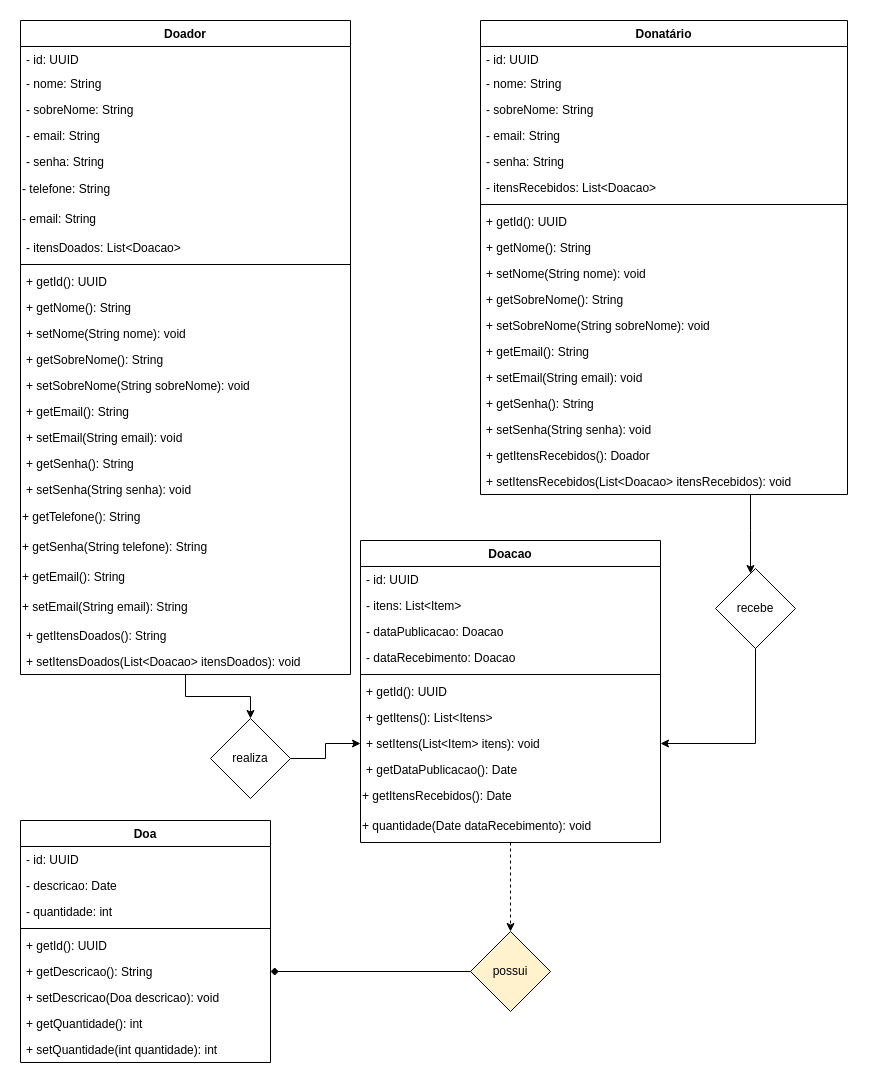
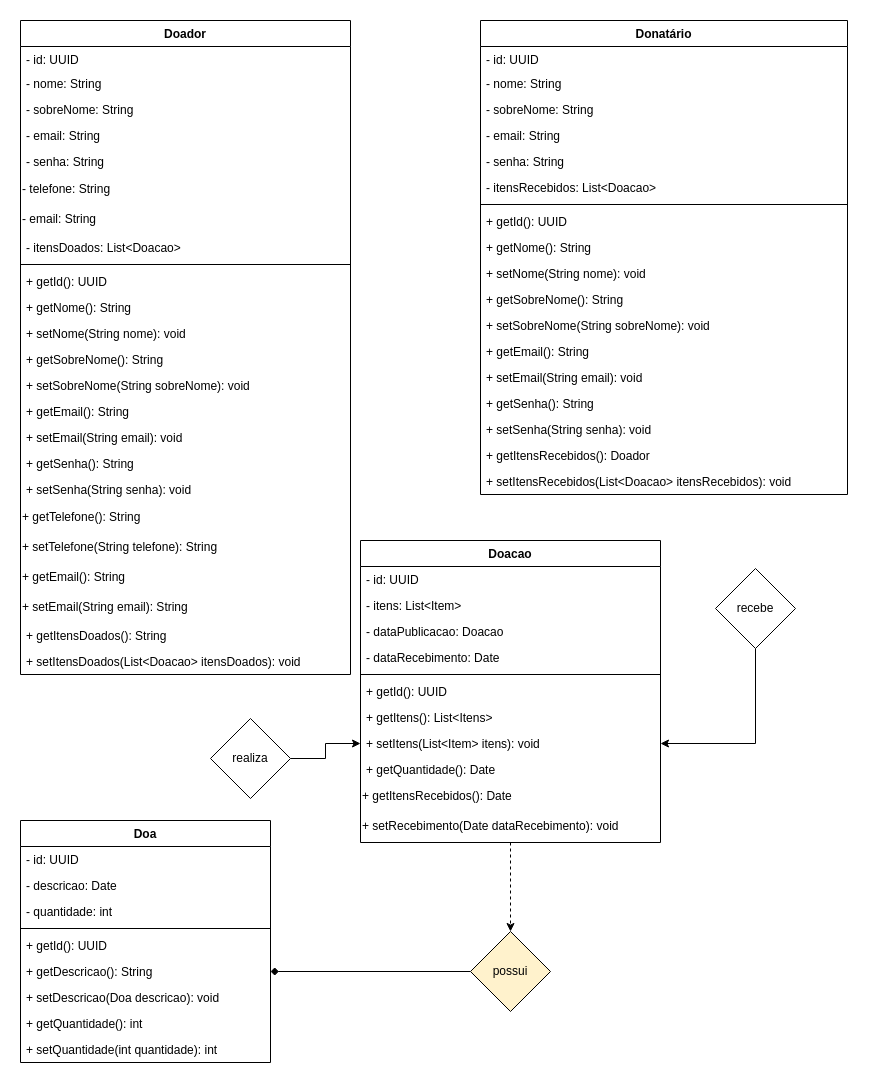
  <mxCell id="0" />
  <mxCell id="1" parent="0" />
- <mxCell id="2" style="edgeStyle=orthogonalEdgeStyle;rounded=0;orthogonalLoop=1;jettySize=auto;html=1;" edge="1" parent="1" source="3" target="72"><mxGeometry relative="1" as="geometry" /></mxCell>
  <mxCell id="3" value="Doador" style="swimlane;fontStyle=1;align=center;verticalAlign=top;childLayout=stackLayout;horizontal=1;startSize=26;horizontalStack=0;resizeParent=1;resizeParentMax=0;resizeLast=0;collapsible=1;marginBottom=0;" vertex="1" parent="1"><mxGeometry y="20" width="330" height="654" as="geometry" x="20" /></mxCell>
  <mxCell id="4" value="- id: UUID" style="text;strokeColor=none;fillColor=none;align=left;verticalAlign=top;spacingLeft=4;spacingRight=4;overflow=hidden;rotatable=0;points=[[0,0.5],[1,0.5]];portConstraint=eastwest;" vertex="1" parent="3"><mxGeometry y="26" width="330" height="24" as="geometry" /></mxCell>
  <mxCell id="5" value="- nome: String" style="text;strokeColor=none;fillColor=none;align=left;verticalAlign=top;spacingLeft=4;spacingRight=4;overflow=hidden;rotatable=0;points=[[0,0.5],[1,0.5]];portConstraint=eastwest;" vertex="1" parent="3"><mxGeometry y="50" width="330" height="26" as="geometry" /></mxCell>
  <mxCell id="6" value="- sobreNome: String" style="text;strokeColor=none;fillColor=none;align=left;verticalAlign=top;spacingLeft=4;spacingRight=4;overflow=hidden;rotatable=0;points=[[0,0.5],[1,0.5]];portConstraint=eastwest;" vertex="1" parent="3"><mxGeometry y="76" width="330" height="26" as="geometry" /></mxCell>
  <mxCell id="7" value="- email: String" style="text;strokeColor=none;fillColor=none;align=left;verticalAlign=top;spacingLeft=4;spacingRight=4;overflow=hidden;rotatable=0;points=[[0,0.5],[1,0.5]];portConstraint=eastwest;" vertex="1" parent="3"><mxGeometry y="102" width="330" height="26" as="geometry" /></mxCell>
  <mxCell id="8" value="- senha: String" style="text;strokeColor=none;fillColor=none;align=left;verticalAlign=top;spacingLeft=4;spacingRight=4;overflow=hidden;rotatable=0;points=[[0,0.5],[1,0.5]];portConstraint=eastwest;" vertex="1" parent="3"><mxGeometry y="128" width="330" height="26" as="geometry" /></mxCell>
  <mxCell id="9" value="&lt;div align=&quot;left&quot;&gt;- telefone: String&lt;/div&gt;" style="text;html=1;strokeColor=none;fillColor=none;align=left;verticalAlign=middle;whiteSpace=wrap;rounded=0;" vertex="1" parent="3"><mxGeometry y="154" width="330" height="30" as="geometry" /></mxCell>
  <mxCell id="10" value="&lt;div&gt;- email: String&lt;br&gt;&lt;/div&gt;" style="text;html=1;strokeColor=none;fillColor=none;align=left;verticalAlign=middle;whiteSpace=wrap;rounded=0;" vertex="1" parent="3"><mxGeometry y="184" width="330" height="30" as="geometry" /></mxCell>
  <mxCell id="11" value="- itensDoados: List&lt;Doacao&gt;" style="text;strokeColor=none;fillColor=none;align=left;verticalAlign=top;spacingLeft=4;spacingRight=4;overflow=hidden;rotatable=0;points=[[0,0.5],[1,0.5]];portConstraint=eastwest;" vertex="1" parent="3"><mxGeometry y="214" width="330" height="26" as="geometry" /></mxCell>
  <mxCell id="12" value="" style="line;strokeWidth=1;fillColor=none;align=left;verticalAlign=middle;spacingTop=-1;spacingLeft=3;spacingRight=3;rotatable=0;labelPosition=right;points=[];portConstraint=eastwest;" vertex="1" parent="3"><mxGeometry y="240" width="330" height="8" as="geometry" /></mxCell>
  <mxCell id="13" value="+ getId(): UUID" style="text;strokeColor=none;fillColor=none;align=left;verticalAlign=top;spacingLeft=4;spacingRight=4;overflow=hidden;rotatable=0;points=[[0,0.5],[1,0.5]];portConstraint=eastwest;" vertex="1" parent="3"><mxGeometry y="248" width="330" height="26" as="geometry" /></mxCell>
  <mxCell id="14" value="+ getNome(): String" style="text;strokeColor=none;fillColor=none;align=left;verticalAlign=top;spacingLeft=4;spacingRight=4;overflow=hidden;rotatable=0;points=[[0,0.5],[1,0.5]];portConstraint=eastwest;" vertex="1" parent="3"><mxGeometry y="274" width="330" height="26" as="geometry" /></mxCell>
  <mxCell id="15" value="+ setNome(String nome): void" style="text;strokeColor=none;fillColor=none;align=left;verticalAlign=top;spacingLeft=4;spacingRight=4;overflow=hidden;rotatable=0;points=[[0,0.5],[1,0.5]];portConstraint=eastwest;" vertex="1" parent="3"><mxGeometry y="300" width="330" height="26" as="geometry" /></mxCell>
  <mxCell id="16" value="+ getSobreNome(): String" style="text;strokeColor=none;fillColor=none;align=left;verticalAlign=top;spacingLeft=4;spacingRight=4;overflow=hidden;rotatable=0;points=[[0,0.5],[1,0.5]];portConstraint=eastwest;" vertex="1" parent="3"><mxGeometry y="326" width="330" height="26" as="geometry" /></mxCell>
  <mxCell id="17" value="+ setSobreNome(String sobreNome): void" style="text;strokeColor=none;fillColor=none;align=left;verticalAlign=top;spacingLeft=4;spacingRight=4;overflow=hidden;rotatable=0;points=[[0,0.5],[1,0.5]];portConstraint=eastwest;" vertex="1" parent="3"><mxGeometry y="352" width="330" height="26" as="geometry" /></mxCell>
  <mxCell id="18" value="+ getEmail(): String" style="text;strokeColor=none;fillColor=none;align=left;verticalAlign=top;spacingLeft=4;spacingRight=4;overflow=hidden;rotatable=0;points=[[0,0.5],[1,0.5]];portConstraint=eastwest;" vertex="1" parent="3"><mxGeometry y="378" width="330" height="26" as="geometry" /></mxCell>
  <mxCell id="19" value="+ setEmail(String email): void" style="text;strokeColor=none;fillColor=none;align=left;verticalAlign=top;spacingLeft=4;spacingRight=4;overflow=hidden;rotatable=0;points=[[0,0.5],[1,0.5]];portConstraint=eastwest;" vertex="1" parent="3"><mxGeometry y="404" width="330" height="26" as="geometry" /></mxCell>
  <mxCell id="20" value="+ getSenha(): String" style="text;strokeColor=none;fillColor=none;align=left;verticalAlign=top;spacingLeft=4;spacingRight=4;overflow=hidden;rotatable=0;points=[[0,0.5],[1,0.5]];portConstraint=eastwest;" vertex="1" parent="3"><mxGeometry y="430" width="330" height="26" as="geometry" /></mxCell>
  <mxCell id="21" value="+ setSenha(String senha): void" style="text;strokeColor=none;fillColor=none;align=left;verticalAlign=top;spacingLeft=4;spacingRight=4;overflow=hidden;rotatable=0;points=[[0,0.5],[1,0.5]];portConstraint=eastwest;" vertex="1" parent="3"><mxGeometry y="456" width="330" height="26" as="geometry" /></mxCell>
  <mxCell id="22" value="&lt;div align=&quot;left&quot;&gt;+ getTelefone(): String&lt;/div&gt;" style="text;html=1;strokeColor=none;fillColor=none;align=left;verticalAlign=middle;whiteSpace=wrap;rounded=0;" vertex="1" parent="3"><mxGeometry y="482" width="330" height="30" as="geometry" /></mxCell>
- <mxCell id="23" value="&lt;div align=&quot;left&quot;&gt;+ getSenha(String telefone): String&lt;/div&gt;" style="text;html=1;strokeColor=none;fillColor=none;align=left;verticalAlign=middle;whiteSpace=wrap;rounded=0;" vertex="1" parent="3"><mxGeometry y="512" width="330" height="30" as="geometry" /></mxCell>
+ <mxCell id="23" value="&lt;div align=&quot;left&quot;&gt;+ setTelefone(String telefone): String&lt;/div&gt;" style="text;html=1;strokeColor=none;fillColor=none;align=left;verticalAlign=middle;whiteSpace=wrap;rounded=0;" vertex="1" parent="3"><mxGeometry y="512" width="330" height="30" as="geometry" /></mxCell>
  <mxCell id="24" value="&lt;div align=&quot;left&quot;&gt;+ getEmail(): String&lt;/div&gt;" style="text;html=1;strokeColor=none;fillColor=none;align=left;verticalAlign=middle;whiteSpace=wrap;rounded=0;" vertex="1" parent="3"><mxGeometry y="542" width="330" height="30" as="geometry" /></mxCell>
  <mxCell id="25" value="&lt;div align=&quot;left&quot;&gt;+ setEmail(String email): String&lt;/div&gt;" style="text;html=1;strokeColor=none;fillColor=none;align=left;verticalAlign=middle;whiteSpace=wrap;rounded=0;" vertex="1" parent="3"><mxGeometry y="572" width="330" height="30" as="geometry" /></mxCell>
  <mxCell id="26" value="+ getItensDoados(): String" style="text;strokeColor=none;fillColor=none;align=left;verticalAlign=top;spacingLeft=4;spacingRight=4;overflow=hidden;rotatable=0;points=[[0,0.5],[1,0.5]];portConstraint=eastwest;" vertex="1" parent="3"><mxGeometry y="602" width="330" height="26" as="geometry" /></mxCell>
  <mxCell id="27" value="+ setItensDoados(List&lt;Doacao&gt; itensDoados): void" style="text;strokeColor=none;fillColor=none;align=left;verticalAlign=top;spacingLeft=4;spacingRight=4;overflow=hidden;rotatable=0;points=[[0,0.5],[1,0.5]];portConstraint=eastwest;" vertex="1" parent="3"><mxGeometry y="628" width="330" height="26" as="geometry" /></mxCell>
- <mxCell id="28" style="edgeStyle=orthogonalEdgeStyle;rounded=0;orthogonalLoop=1;jettySize=auto;html=1;" edge="1" parent="1" source="29" target="74"><mxGeometry relative="1" as="geometry"><Array as="points"><mxPoint x="750" y="530" /><mxPoint x="750" y="530" /></Array></mxGeometry></mxCell>
  <mxCell id="29" value="Donatário" style="swimlane;fontStyle=1;align=center;verticalAlign=top;childLayout=stackLayout;horizontal=1;startSize=26;horizontalStack=0;resizeParent=1;resizeParentMax=0;resizeLast=0;collapsible=1;marginBottom=0;" vertex="1" parent="1"><mxGeometry x="480" y="20" width="367" height="474" as="geometry" /></mxCell>
  <mxCell id="30" value="- id: UUID" style="text;strokeColor=none;fillColor=none;align=left;verticalAlign=top;spacingLeft=4;spacingRight=4;overflow=hidden;rotatable=0;points=[[0,0.5],[1,0.5]];portConstraint=eastwest;" vertex="1" parent="29"><mxGeometry y="26" width="367" height="24" as="geometry" /></mxCell>
  <mxCell id="31" value="- nome: String" style="text;strokeColor=none;fillColor=none;align=left;verticalAlign=top;spacingLeft=4;spacingRight=4;overflow=hidden;rotatable=0;points=[[0,0.5],[1,0.5]];portConstraint=eastwest;" vertex="1" parent="29"><mxGeometry y="50" width="367" height="26" as="geometry" /></mxCell>
  <mxCell id="32" value="- sobreNome: String" style="text;strokeColor=none;fillColor=none;align=left;verticalAlign=top;spacingLeft=4;spacingRight=4;overflow=hidden;rotatable=0;points=[[0,0.5],[1,0.5]];portConstraint=eastwest;" vertex="1" parent="29"><mxGeometry y="76" width="367" height="26" as="geometry" /></mxCell>
  <mxCell id="33" value="- email: String" style="text;strokeColor=none;fillColor=none;align=left;verticalAlign=top;spacingLeft=4;spacingRight=4;overflow=hidden;rotatable=0;points=[[0,0.5],[1,0.5]];portConstraint=eastwest;" vertex="1" parent="29"><mxGeometry y="102" width="367" height="26" as="geometry" /></mxCell>
  <mxCell id="34" value="- senha: String" style="text;strokeColor=none;fillColor=none;align=left;verticalAlign=top;spacingLeft=4;spacingRight=4;overflow=hidden;rotatable=0;points=[[0,0.5],[1,0.5]];portConstraint=eastwest;" vertex="1" parent="29"><mxGeometry y="128" width="367" height="26" as="geometry" /></mxCell>
  <mxCell id="35" value="- itensRecebidos: List&lt;Doacao&gt;" style="text;strokeColor=none;fillColor=none;align=left;verticalAlign=top;spacingLeft=4;spacingRight=4;overflow=hidden;rotatable=0;points=[[0,0.5],[1,0.5]];portConstraint=eastwest;" vertex="1" parent="29"><mxGeometry y="154" width="367" height="26" as="geometry" /></mxCell>
  <mxCell id="36" value="" style="line;strokeWidth=1;fillColor=none;align=left;verticalAlign=middle;spacingTop=-1;spacingLeft=3;spacingRight=3;rotatable=0;labelPosition=right;points=[];portConstraint=eastwest;" vertex="1" parent="29"><mxGeometry y="180" width="367" height="8" as="geometry" /></mxCell>
  <mxCell id="37" value="+ getId(): UUID" style="text;strokeColor=none;fillColor=none;align=left;verticalAlign=top;spacingLeft=4;spacingRight=4;overflow=hidden;rotatable=0;points=[[0,0.5],[1,0.5]];portConstraint=eastwest;" vertex="1" parent="29"><mxGeometry y="188" width="367" height="26" as="geometry" /></mxCell>
  <mxCell id="38" value="+ getNome(): String" style="text;strokeColor=none;fillColor=none;align=left;verticalAlign=top;spacingLeft=4;spacingRight=4;overflow=hidden;rotatable=0;points=[[0,0.5],[1,0.5]];portConstraint=eastwest;" vertex="1" parent="29"><mxGeometry y="214" width="367" height="26" as="geometry" /></mxCell>
  <mxCell id="39" value="+ setNome(String nome): void" style="text;strokeColor=none;fillColor=none;align=left;verticalAlign=top;spacingLeft=4;spacingRight=4;overflow=hidden;rotatable=0;points=[[0,0.5],[1,0.5]];portConstraint=eastwest;" vertex="1" parent="29"><mxGeometry y="240" width="367" height="26" as="geometry" /></mxCell>
  <mxCell id="40" value="+ getSobreNome(): String" style="text;strokeColor=none;fillColor=none;align=left;verticalAlign=top;spacingLeft=4;spacingRight=4;overflow=hidden;rotatable=0;points=[[0,0.5],[1,0.5]];portConstraint=eastwest;" vertex="1" parent="29"><mxGeometry y="266" width="367" height="26" as="geometry" /></mxCell>
  <mxCell id="41" value="+ setSobreNome(String sobreNome): void" style="text;strokeColor=none;fillColor=none;align=left;verticalAlign=top;spacingLeft=4;spacingRight=4;overflow=hidden;rotatable=0;points=[[0,0.5],[1,0.5]];portConstraint=eastwest;" vertex="1" parent="29"><mxGeometry y="292" width="367" height="26" as="geometry" /></mxCell>
  <mxCell id="42" value="+ getEmail(): String" style="text;strokeColor=none;fillColor=none;align=left;verticalAlign=top;spacingLeft=4;spacingRight=4;overflow=hidden;rotatable=0;points=[[0,0.5],[1,0.5]];portConstraint=eastwest;" vertex="1" parent="29"><mxGeometry y="318" width="367" height="26" as="geometry" /></mxCell>
  <mxCell id="43" value="+ setEmail(String email): void" style="text;strokeColor=none;fillColor=none;align=left;verticalAlign=top;spacingLeft=4;spacingRight=4;overflow=hidden;rotatable=0;points=[[0,0.5],[1,0.5]];portConstraint=eastwest;" vertex="1" parent="29"><mxGeometry y="344" width="367" height="26" as="geometry" /></mxCell>
  <mxCell id="44" value="+ getSenha(): String" style="text;strokeColor=none;fillColor=none;align=left;verticalAlign=top;spacingLeft=4;spacingRight=4;overflow=hidden;rotatable=0;points=[[0,0.5],[1,0.5]];portConstraint=eastwest;" vertex="1" parent="29"><mxGeometry y="370" width="367" height="26" as="geometry" /></mxCell>
  <mxCell id="45" value="+ setSenha(String senha): void" style="text;strokeColor=none;fillColor=none;align=left;verticalAlign=top;spacingLeft=4;spacingRight=4;overflow=hidden;rotatable=0;points=[[0,0.5],[1,0.5]];portConstraint=eastwest;" vertex="1" parent="29"><mxGeometry y="396" width="367" height="26" as="geometry" /></mxCell>
  <mxCell id="46" value="+ getItensRecebidos(): Doador" style="text;strokeColor=none;fillColor=none;align=left;verticalAlign=top;spacingLeft=4;spacingRight=4;overflow=hidden;rotatable=0;points=[[0,0.5],[1,0.5]];portConstraint=eastwest;" vertex="1" parent="29"><mxGeometry y="422" width="367" height="26" as="geometry" /></mxCell>
  <mxCell id="47" value="+ setItensRecebidos(List&lt;Doacao&gt; itensRecebidos): void" style="text;strokeColor=none;fillColor=none;align=left;verticalAlign=top;spacingLeft=4;spacingRight=4;overflow=hidden;rotatable=0;points=[[0,0.5],[1,0.5]];portConstraint=eastwest;" vertex="1" parent="29"><mxGeometry y="448" width="367" height="26" as="geometry" /></mxCell>
  <mxCell id="48" style="edgeStyle=orthogonalEdgeStyle;rounded=0;orthogonalLoop=1;jettySize=auto;html=1;entryX=0.5;entryY=0;entryDx=0;entryDy=0;dashed=1;" edge="1" parent="1" source="49" target="76"><mxGeometry relative="1" as="geometry" /></mxCell>
  <mxCell id="49" value="Doacao" style="swimlane;fontStyle=1;align=center;verticalAlign=top;childLayout=stackLayout;horizontal=1;startSize=26;horizontalStack=0;resizeParent=1;resizeParentMax=0;resizeLast=0;collapsible=1;marginBottom=0;" vertex="1" parent="1"><mxGeometry x="360" y="540" width="300" height="302" as="geometry" /></mxCell>
  <mxCell id="50" value="- id: UUID" style="text;strokeColor=none;fillColor=none;align=left;verticalAlign=top;spacingLeft=4;spacingRight=4;overflow=hidden;rotatable=0;points=[[0,0.5],[1,0.5]];portConstraint=eastwest;" vertex="1" parent="49"><mxGeometry y="26" width="300" height="26" as="geometry" /></mxCell>
  <mxCell id="51" value="- itens: List&lt;Item&gt;" style="text;strokeColor=none;fillColor=none;align=left;verticalAlign=top;spacingLeft=4;spacingRight=4;overflow=hidden;rotatable=0;points=[[0,0.5],[1,0.5]];portConstraint=eastwest;" vertex="1" parent="49"><mxGeometry y="52" width="300" height="26" as="geometry" /></mxCell>
  <mxCell id="52" value="- dataPublicacao: Doacao" style="text;strokeColor=none;fillColor=none;align=left;verticalAlign=top;spacingLeft=4;spacingRight=4;overflow=hidden;rotatable=0;points=[[0,0.5],[1,0.5]];portConstraint=eastwest;" vertex="1" parent="49"><mxGeometry y="78" width="300" height="26" as="geometry" /></mxCell>
- <mxCell id="53" value="- dataRecebimento: Doacao" style="text;strokeColor=none;fillColor=none;align=left;verticalAlign=top;spacingLeft=4;spacingRight=4;overflow=hidden;rotatable=0;points=[[0,0.5],[1,0.5]];portConstraint=eastwest;" vertex="1" parent="49"><mxGeometry y="104" width="300" height="26" as="geometry" /></mxCell>
+ <mxCell id="53" value="- dataRecebimento: Date" style="text;strokeColor=none;fillColor=none;align=left;verticalAlign=top;spacingLeft=4;spacingRight=4;overflow=hidden;rotatable=0;points=[[0,0.5],[1,0.5]];portConstraint=eastwest;" vertex="1" parent="49"><mxGeometry y="104" width="300" height="26" as="geometry" /></mxCell>
  <mxCell id="54" value="" style="line;strokeWidth=1;fillColor=none;align=left;verticalAlign=middle;spacingTop=-1;spacingLeft=3;spacingRight=3;rotatable=0;labelPosition=right;points=[];portConstraint=eastwest;" vertex="1" parent="49"><mxGeometry y="130" width="300" height="8" as="geometry" /></mxCell>
  <mxCell id="55" value="+ getId(): UUID" style="text;strokeColor=none;fillColor=none;align=left;verticalAlign=top;spacingLeft=4;spacingRight=4;overflow=hidden;rotatable=0;points=[[0,0.5],[1,0.5]];portConstraint=eastwest;" vertex="1" parent="49"><mxGeometry y="138" width="300" height="26" as="geometry" /></mxCell>
  <mxCell id="56" value="+ getItens(): List&lt;Itens&gt;" style="text;strokeColor=none;fillColor=none;align=left;verticalAlign=top;spacingLeft=4;spacingRight=4;overflow=hidden;rotatable=0;points=[[0,0.5],[1,0.5]];portConstraint=eastwest;" vertex="1" parent="49"><mxGeometry y="164" width="300" height="26" as="geometry" /></mxCell>
  <mxCell id="57" value="+ setItens(List&lt;Item&gt; itens): void" style="text;strokeColor=none;fillColor=none;align=left;verticalAlign=top;spacingLeft=4;spacingRight=4;overflow=hidden;rotatable=0;points=[[0,0.5],[1,0.5]];portConstraint=eastwest;" vertex="1" parent="49"><mxGeometry y="190" width="300" height="26" as="geometry" /></mxCell>
- <mxCell id="58" value="+ getDataPublicacao(): Date" style="text;strokeColor=none;fillColor=none;align=left;verticalAlign=top;spacingLeft=4;spacingRight=4;overflow=hidden;rotatable=0;points=[[0,0.5],[1,0.5]];portConstraint=eastwest;" vertex="1" parent="49"><mxGeometry y="216" width="300" height="26" as="geometry" /></mxCell>
+ <mxCell id="58" value="+ getQuantidade(): Date" style="text;strokeColor=none;fillColor=none;align=left;verticalAlign=top;spacingLeft=4;spacingRight=4;overflow=hidden;rotatable=0;points=[[0,0.5],[1,0.5]];portConstraint=eastwest;" vertex="1" parent="49"><mxGeometry y="216" width="300" height="26" as="geometry" /></mxCell>
  <mxCell id="59" value="+ getItensRecebidos(): Date" style="text;whiteSpace=wrap;html=1;" vertex="1" parent="49"><mxGeometry y="242" width="300" height="30" as="geometry" /></mxCell>
- <mxCell id="60" value="+ quantidade(Date dataRecebimento): void" style="text;whiteSpace=wrap;html=1;" vertex="1" parent="49"><mxGeometry y="272" width="300" height="30" as="geometry" /></mxCell>
+ <mxCell id="60" value="+ setRecebimento(Date dataRecebimento): void" style="text;whiteSpace=wrap;html=1;" vertex="1" parent="49"><mxGeometry y="272" width="300" height="30" as="geometry" /></mxCell>
  <mxCell id="61" value="Doa" style="swimlane;fontStyle=1;align=center;verticalAlign=top;childLayout=stackLayout;horizontal=1;startSize=26;horizontalStack=0;resizeParent=1;resizeParentMax=0;resizeLast=0;collapsible=1;marginBottom=0;" vertex="1" parent="1"><mxGeometry y="820" width="250" height="242" as="geometry" x="20" /></mxCell>
  <mxCell id="62" value="- id: UUID" style="text;strokeColor=none;fillColor=none;align=left;verticalAlign=top;spacingLeft=4;spacingRight=4;overflow=hidden;rotatable=0;points=[[0,0.5],[1,0.5]];portConstraint=eastwest;" vertex="1" parent="61"><mxGeometry y="26" width="250" height="26" as="geometry" /></mxCell>
  <mxCell id="63" value="- descricao: Date" style="text;strokeColor=none;fillColor=none;align=left;verticalAlign=top;spacingLeft=4;spacingRight=4;overflow=hidden;rotatable=0;points=[[0,0.5],[1,0.5]];portConstraint=eastwest;" vertex="1" parent="61"><mxGeometry y="52" width="250" height="26" as="geometry" /></mxCell>
  <mxCell id="64" value="- quantidade: int" style="text;strokeColor=none;fillColor=none;align=left;verticalAlign=top;spacingLeft=4;spacingRight=4;overflow=hidden;rotatable=0;points=[[0,0.5],[1,0.5]];portConstraint=eastwest;" vertex="1" parent="61"><mxGeometry y="78" width="250" height="26" as="geometry" /></mxCell>
  <mxCell id="65" value="" style="line;strokeWidth=1;fillColor=none;align=left;verticalAlign=middle;spacingTop=-1;spacingLeft=3;spacingRight=3;rotatable=0;labelPosition=right;points=[];portConstraint=eastwest;" vertex="1" parent="61"><mxGeometry y="104" width="250" height="8" as="geometry" /></mxCell>
  <mxCell id="66" value="+ getId(): UUID" style="text;strokeColor=none;fillColor=none;align=left;verticalAlign=top;spacingLeft=4;spacingRight=4;overflow=hidden;rotatable=0;points=[[0,0.5],[1,0.5]];portConstraint=eastwest;" vertex="1" parent="61"><mxGeometry y="112" width="250" height="26" as="geometry" /></mxCell>
  <mxCell id="67" value="+ getDescricao(): String" style="text;strokeColor=none;fillColor=none;align=left;verticalAlign=top;spacingLeft=4;spacingRight=4;overflow=hidden;rotatable=0;points=[[0,0.5],[1,0.5]];portConstraint=eastwest;" vertex="1" parent="61"><mxGeometry y="138" width="250" height="26" as="geometry" /></mxCell>
  <mxCell id="68" value="+ setDescricao(Doa descricao): void" style="text;strokeColor=none;fillColor=none;align=left;verticalAlign=top;spacingLeft=4;spacingRight=4;overflow=hidden;rotatable=0;points=[[0,0.5],[1,0.5]];portConstraint=eastwest;" vertex="1" parent="61"><mxGeometry y="164" width="250" height="26" as="geometry" /></mxCell>
  <mxCell id="69" value="+ getQuantidade(): int" style="text;strokeColor=none;fillColor=none;align=left;verticalAlign=top;spacingLeft=4;spacingRight=4;overflow=hidden;rotatable=0;points=[[0,0.5],[1,0.5]];portConstraint=eastwest;" vertex="1" parent="61"><mxGeometry y="190" width="250" height="26" as="geometry" /></mxCell>
  <mxCell id="70" value="+ setQuantidade(int quantidade): int" style="text;strokeColor=none;fillColor=none;align=left;verticalAlign=top;spacingLeft=4;spacingRight=4;overflow=hidden;rotatable=0;points=[[0,0.5],[1,0.5]];portConstraint=eastwest;" vertex="1" parent="61"><mxGeometry y="216" width="250" height="26" as="geometry" /></mxCell>
  <mxCell id="71" value="" style="edgeStyle=orthogonalEdgeStyle;rounded=0;orthogonalLoop=1;jettySize=auto;html=1;" edge="1" parent="1" source="72" target="57"><mxGeometry relative="1" as="geometry" /></mxCell>
  <mxCell id="72" value="realiza" style="rhombus;whiteSpace=wrap;html=1;" vertex="1" parent="1"><mxGeometry x="210" y="718" width="80" height="80" as="geometry" /></mxCell>
  <mxCell id="73" value="" style="edgeStyle=orthogonalEdgeStyle;rounded=0;orthogonalLoop=1;jettySize=auto;html=1;" edge="1" parent="1" source="74" target="57"><mxGeometry relative="1" as="geometry" /></mxCell>
  <mxCell id="74" value="recebe" style="rhombus;whiteSpace=wrap;html=1;" vertex="1" parent="1"><mxGeometry x="715" y="568" width="80" height="80" as="geometry" /></mxCell>
  <mxCell id="75" value="" style="edgeStyle=orthogonalEdgeStyle;rounded=0;orthogonalLoop=1;jettySize=auto;html=1;endArrow=diamond;" edge="1" parent="1" source="76" target="67"><mxGeometry relative="1" as="geometry" /></mxCell>
  <mxCell id="76" value="possui" style="rhombus;whiteSpace=wrap;html=1;fillColor=#fff2cc;" vertex="1" parent="1"><mxGeometry x="470" y="931" width="80" height="80" as="geometry" /></mxCell>
